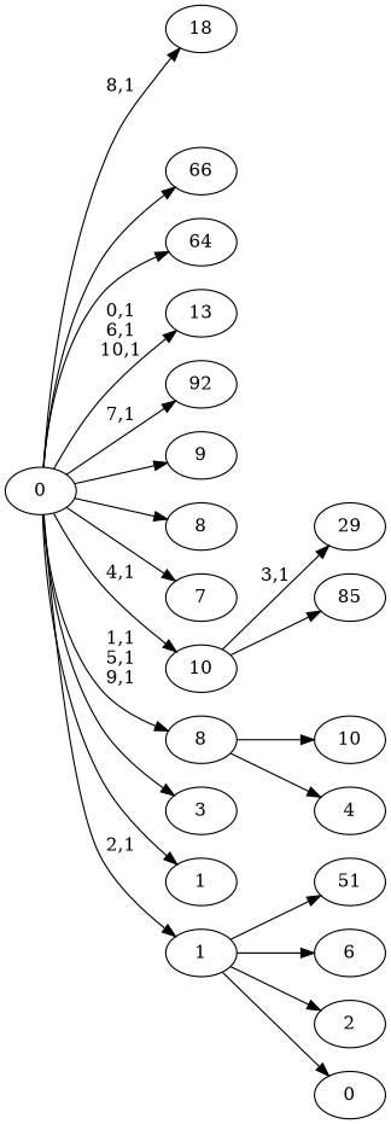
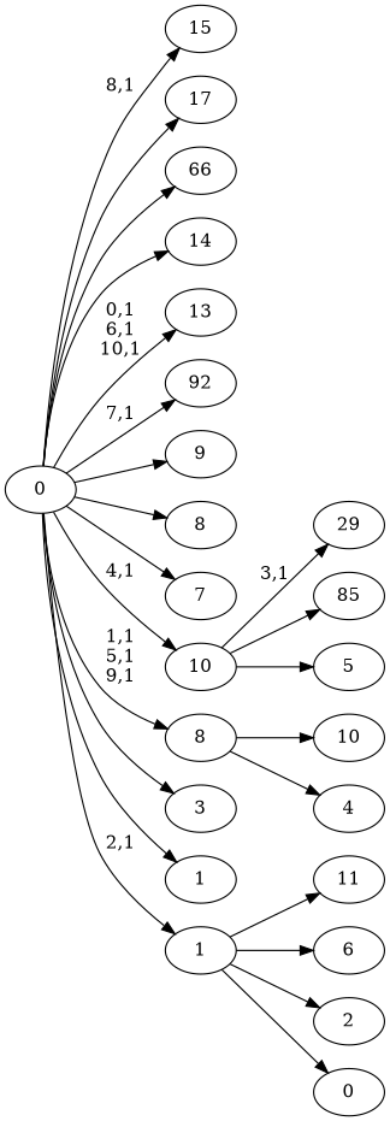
  digraph {
    rankdir=LR
    n1 [label=29]
-   n2 [label=18]
+   n2 [label=15]
+   n3 [label=17]
    n4 [label=66]
    n5 [label=85]
-   n6 [label=64]
+   n6 [label=14]
    n7 [label=13]
    n8 [label=92]
-   n9 [label=51]
+   n9 [label=11]
    n10 [label=10]
    n11 [label=9]
    n12 [label=8]
    n13 [label=7]
    n14 [label=6]
+   n15 [label=5]
    10
    n17 [label=4]
    8
    n19 [label=3]
    n20 [label=2]
    n21 [label=1]
    n22 [label=0]
    1
    0
    10 -> n1 [label="3,1"]
    10 -> n5
+   10 -> n15
    8 -> n10
    8 -> n17
    1 -> n9
    1 -> n14
    1 -> n20
    1 -> n22
    0 -> n2 [label="8,1"]
+   0 -> n3
    0 -> n4
    0 -> n6
    0 -> n7 [label="0,1\n6,1\n10,1"]
    0 -> n8 [label="7,1"]
    0 -> n11
    0 -> n12
    0 -> n13
    0 -> 10 [label="4,1"]
    0 -> 8 [label="1,1\n5,1\n9,1"]
    0 -> n19
    0 -> n21
    0 -> 1 [label="2,1"]
  }
